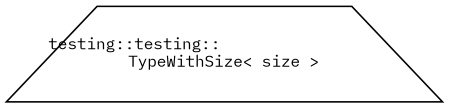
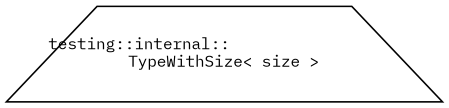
  digraph {
    rankdir=LR
    fontname="IBM Plex Mono"
-   n1 [color=black fillcolor=white fontname="IBM Plex Mono" fontsize=10 height=0.2 label="testing::testing::\lTypeWithSize\< size \>" shape=trapezium style=filled width=0.4]
+   n1 [color=black fillcolor=white fontname="IBM Plex Mono" fontsize=10 height=0.2 label="testing::internal::\lTypeWithSize\< size \>" shape=trapezium style=filled width=0.4]
  }
